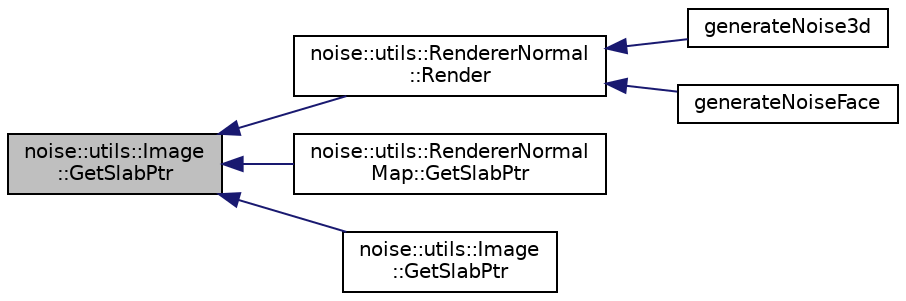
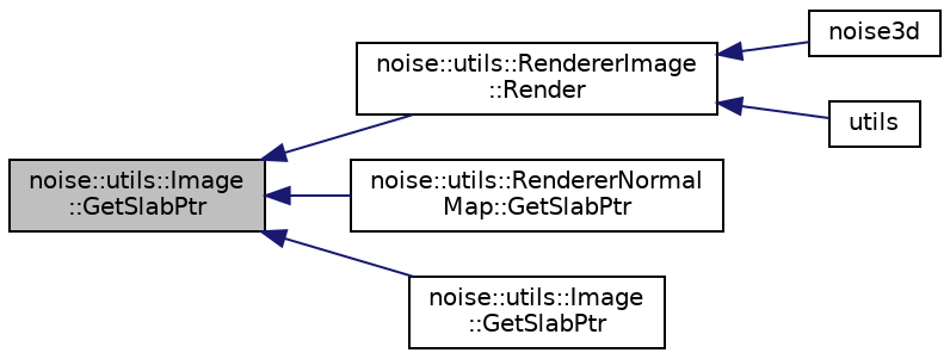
  digraph {
    rankdir=LR
    node [color=black fillcolor=white fontname=Helvetica fontsize=10 shape=record style=filled]
    edge [color=midnightblue dir=back fontname=Helvetica fontsize=10 labelfontname=Helvetica labelfontsize=10 style=solid]
    n1 [fillcolor=grey75 fontcolor=black height=0.2 label="noise::utils::Image\l::GetSlabPtr" width=0.4]
-   n2 [height=0.2 label="noise::utils::RendererNormal\l::Render" width=0.4]
+   n2 [height=0.2 label="noise::utils::RendererImage\l::Render" width=0.4]
    n3 [height=0.2 label="noise::utils::RendererNormal\lMap::GetSlabPtr" width=0.4]
    n4 [height=0.2 label="noise::utils::Image\l::GetSlabPtr" width=0.4]
-   n5 [height=0.2 label=generateNoise3d width=0.4]
-   n6 [height=0.2 label=generateNoiseFace width=0.4]
+   n5 [height=0.2 label=noise3d width=0.4]
+   n6 [height=0.2 label=utils width=0.4]
    n1 -> n2
    n1 -> n3
    n1 -> n4
    n2 -> n5
    n2 -> n6
  }
